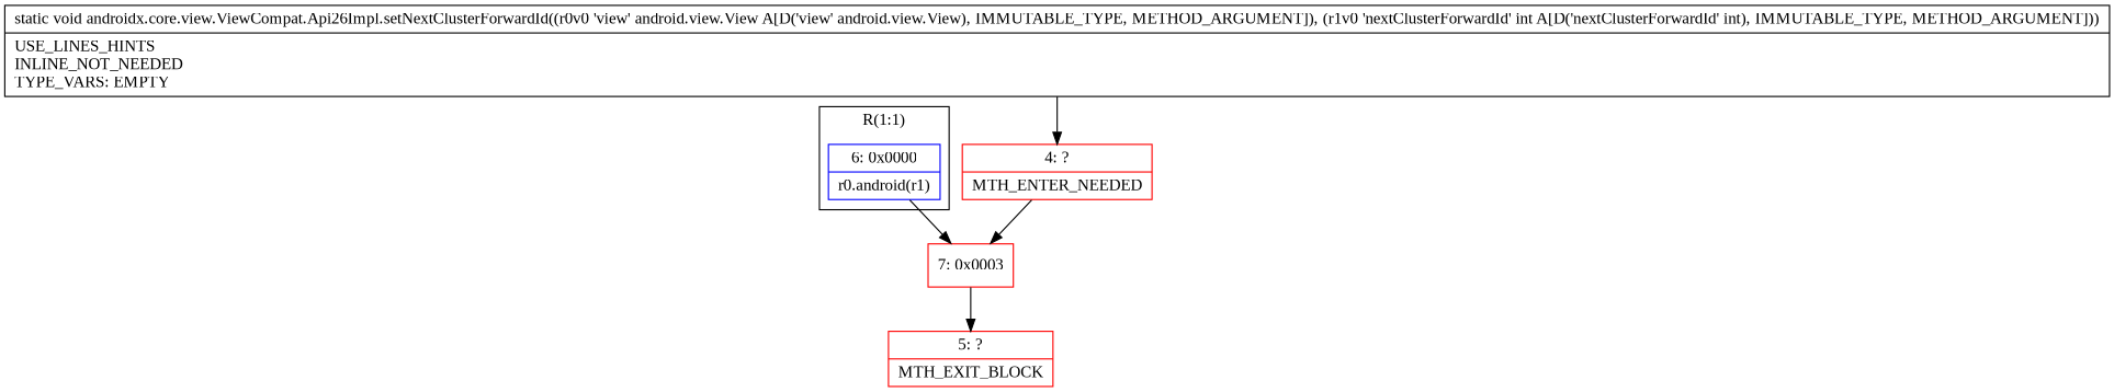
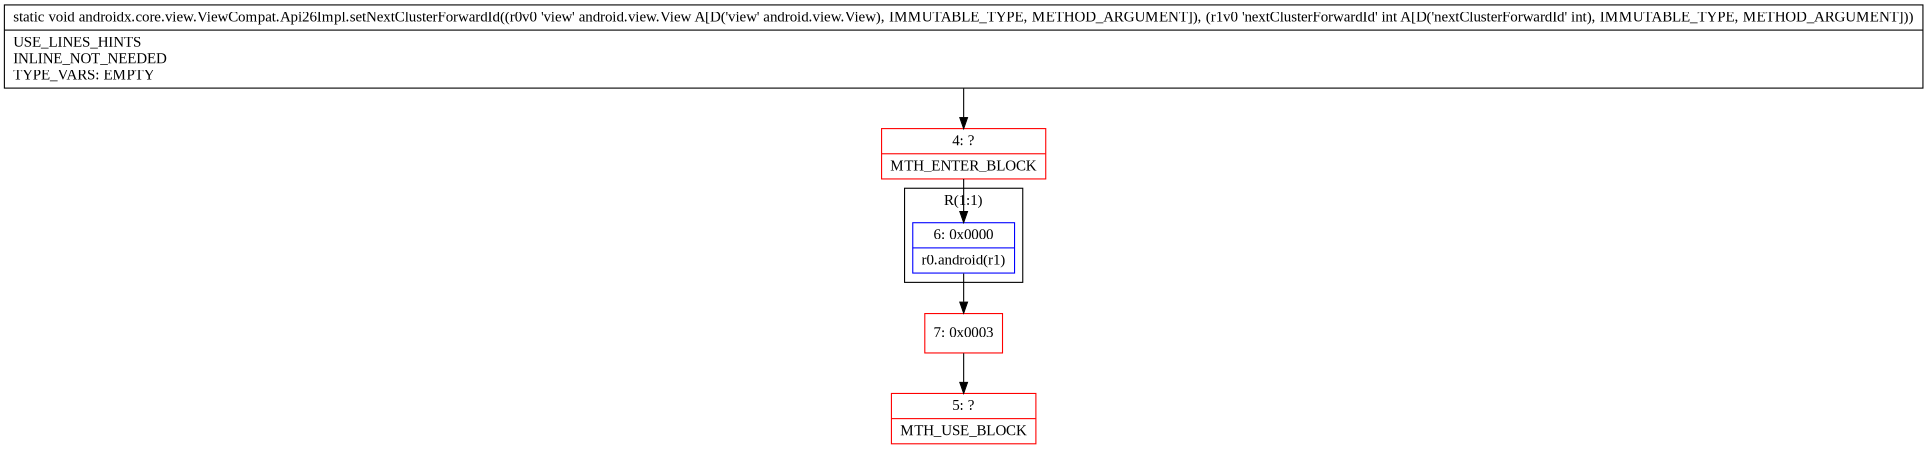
  digraph {
    fontname="Liberation Serif"
    node [color=red fontname="Liberation Serif" shape=record]
    edge [fontname="Liberation Serif"]
    n1 [color=blue label="{6\:\ 0x0000|r0.android(r1)\l}"]
    n2 [label="{7\:\ 0x0003}"]
-   n3 [label="{5\:\ ?|MTH_EXIT_BLOCK\l}"]
-   n4 [label="{4\:\ ?|MTH_ENTER_NEEDED\l}"]
+   n3 [label="{5\:\ ?|MTH_USE_BLOCK\l}"]
+   n4 [label="{4\:\ ?|MTH_ENTER_BLOCK\l}"]
    n5 [label="{static void androidx.core.view.ViewCompat.Api26Impl.setNextClusterForwardId((r0v0 'view' android.view.View A[D('view' android.view.View), IMMUTABLE_TYPE, METHOD_ARGUMENT]), (r1v0 'nextClusterForwardId' int A[D('nextClusterForwardId' int), IMMUTABLE_TYPE, METHOD_ARGUMENT]))  | USE_LINES_HINTS\lINLINE_NOT_NEEDED\lTYPE_VARS: EMPTY\l}" color=""]
    subgraph cluster_1 {
      label="R(1:1)"
      n1
    }
    n1 -> n2
    n2 -> n3
-   n4 -> n2
+   n4 -> n1
    n5 -> n4
  }
